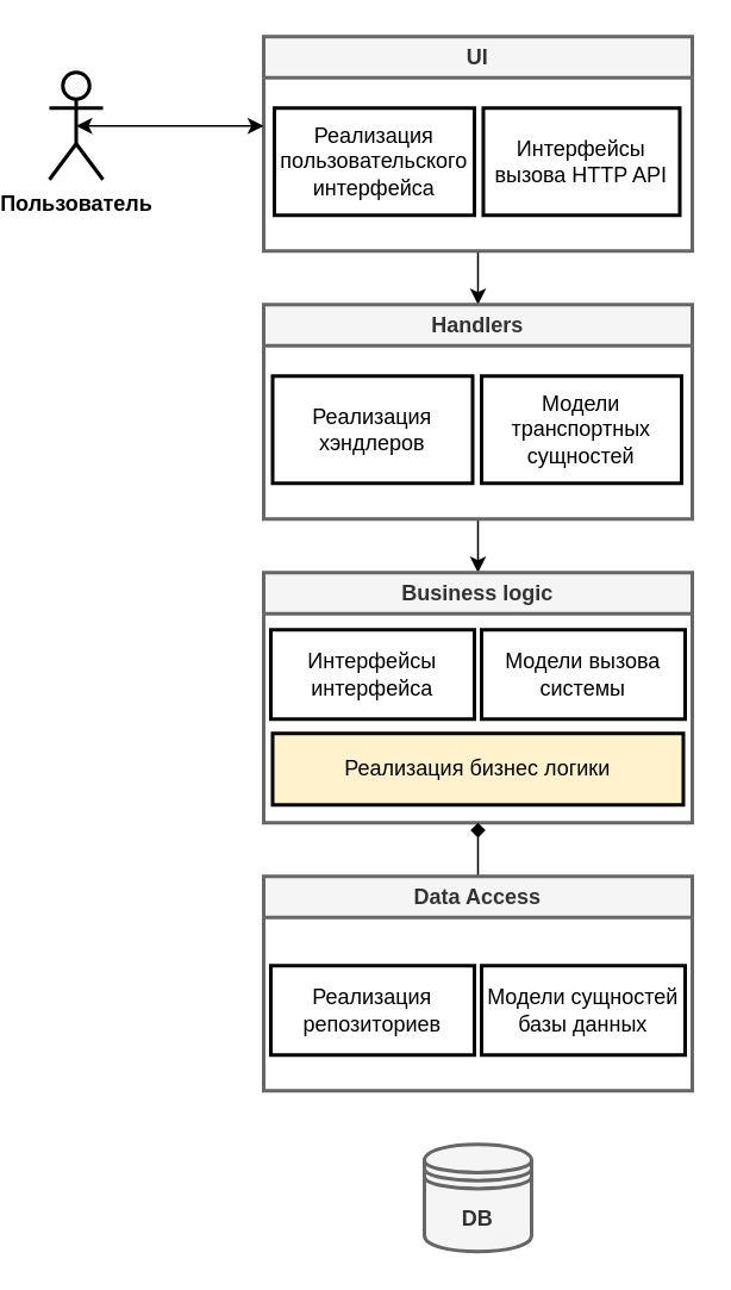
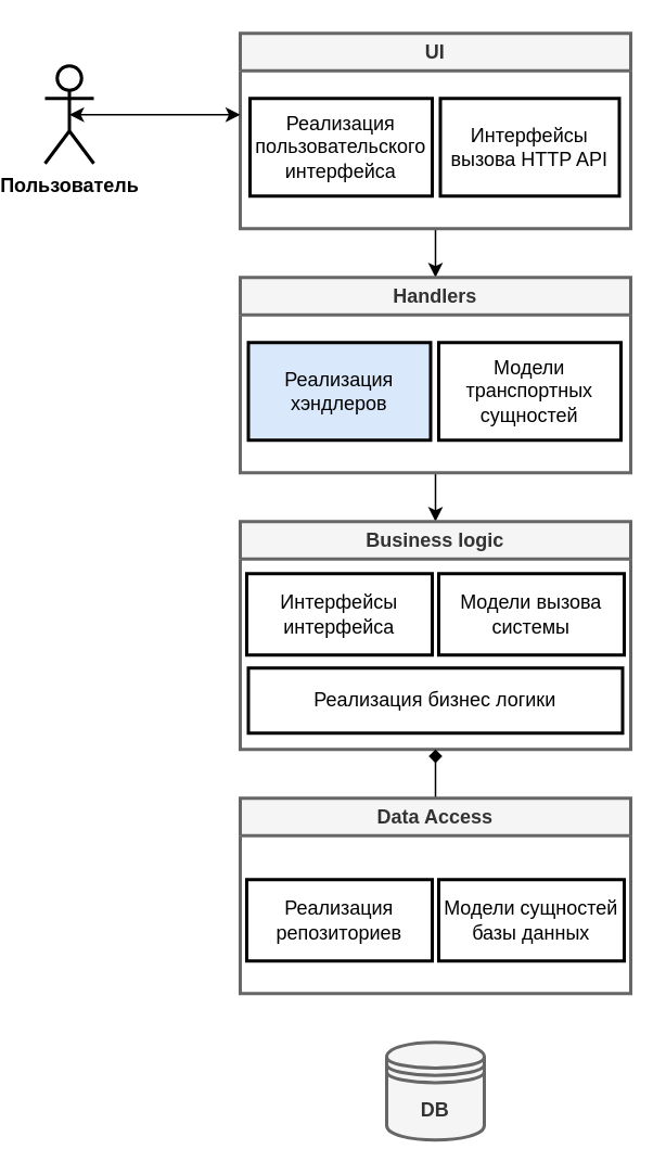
  <mxCell id="0" />
  <mxCell id="1" parent="0" />
  <mxCell id="2" style="edgeStyle=orthogonalEdgeStyle;rounded=0;orthogonalLoop=1;jettySize=auto;html=1;exitX=0.5;exitY=1;exitDx=0;exitDy=0;entryX=0.5;entryY=0;entryDx=0;entryDy=0;" edge="1" parent="1" source="3" target="9"><mxGeometry relative="1" as="geometry" /></mxCell>
  <mxCell id="3" value="UI" style="swimlane;whiteSpace=wrap;html=1;strokeWidth=2;fillColor=#f5f5f5;fontColor=#333333;strokeColor=#666666;" vertex="1" parent="1"><mxGeometry x="140" y="20" width="240" height="120" as="geometry" /></mxCell>
  <mxCell id="4" value="Реализация&lt;br&gt;пользовательского&lt;br&gt;интерфейса" style="rounded=0;whiteSpace=wrap;html=1;strokeWidth=2;" vertex="1" parent="3"><mxGeometry x="6" y="40" width="112" height="60" as="geometry" /></mxCell>
  <mxCell id="5" value="Интерфейсы вызова HTTP API" style="rounded=0;whiteSpace=wrap;html=1;strokeWidth=2;" vertex="1" parent="3"><mxGeometry x="123" y="40" width="110" height="60" as="geometry" /></mxCell>
  <mxCell id="6" style="edgeStyle=orthogonalEdgeStyle;rounded=0;orthogonalLoop=1;jettySize=auto;html=1;exitX=0.5;exitY=0.5;exitDx=0;exitDy=0;exitPerimeter=0;startArrow=classic;startFill=1;" edge="1" parent="1" source="7"><mxGeometry relative="1" as="geometry"><mxPoint x="140" y="70" as="targetPoint" /></mxGeometry></mxCell>
  <mxCell id="7" value="Пользователь" style="shape=umlActor;verticalLabelPosition=bottom;verticalAlign=top;html=1;outlineConnect=0;strokeWidth=2;fontStyle=1" vertex="1" parent="1"><mxGeometry x="20" y="40" width="30" height="60" as="geometry" /></mxCell>
  <mxCell id="8" style="edgeStyle=orthogonalEdgeStyle;rounded=0;orthogonalLoop=1;jettySize=auto;html=1;exitX=0.5;exitY=1;exitDx=0;exitDy=0;entryX=0.5;entryY=0;entryDx=0;entryDy=0;" edge="1" parent="1" source="9" target="12"><mxGeometry relative="1" as="geometry" /></mxCell>
  <mxCell id="9" value="Handlers" style="swimlane;whiteSpace=wrap;html=1;strokeWidth=2;fillColor=#f5f5f5;fontColor=#333333;strokeColor=#666666;" vertex="1" parent="1"><mxGeometry x="140" y="170" width="240" height="120" as="geometry" /></mxCell>
- <mxCell id="10" value="Реализация хэндлеров" style="rounded=0;whiteSpace=wrap;html=1;strokeWidth=2;" vertex="1" parent="9"><mxGeometry x="5" y="40" width="112" height="60" as="geometry" /></mxCell>
+ <mxCell id="10" value="Реализация хэндлеров" style="rounded=0;whiteSpace=wrap;html=1;strokeWidth=2;fillColor=#dae8fc;" vertex="1" parent="9"><mxGeometry x="5" y="40" width="112" height="60" as="geometry" /></mxCell>
  <mxCell id="11" value="Модели транспортных сущностей" style="rounded=0;whiteSpace=wrap;html=1;strokeWidth=2;" vertex="1" parent="9"><mxGeometry x="122" y="40" width="112" height="60" as="geometry" /></mxCell>
  <mxCell id="12" value="Business logic" style="swimlane;whiteSpace=wrap;html=1;strokeWidth=2;fillColor=#f5f5f5;fontColor=#333333;strokeColor=#666666;" vertex="1" parent="1"><mxGeometry x="140" y="320" width="240" height="140" as="geometry" /></mxCell>
  <mxCell id="13" value="Интерфейсы интерфейса" style="rounded=0;whiteSpace=wrap;html=1;strokeWidth=2;" vertex="1" parent="12"><mxGeometry x="4" y="32" width="114" height="50" as="geometry" /></mxCell>
  <mxCell id="14" value="Модели вызова системы" style="rounded=0;whiteSpace=wrap;html=1;strokeWidth=2;" vertex="1" parent="12"><mxGeometry x="122" y="32" width="114" height="50" as="geometry" /></mxCell>
- <mxCell id="15" value="Реализация бизнес логики" style="rounded=0;whiteSpace=wrap;html=1;strokeWidth=2;fillColor=#fff2cc;" vertex="1" parent="12"><mxGeometry x="5" y="90" width="230" height="40" as="geometry" /></mxCell>
+ <mxCell id="15" value="Реализация бизнес логики" style="rounded=0;whiteSpace=wrap;html=1;strokeWidth=2;" vertex="1" parent="12"><mxGeometry x="5" y="90" width="230" height="40" as="geometry" /></mxCell>
  <mxCell id="16" style="edgeStyle=orthogonalEdgeStyle;rounded=0;orthogonalLoop=1;jettySize=auto;html=1;exitX=0.5;exitY=0;exitDx=0;exitDy=0;entryX=0.5;entryY=1;entryDx=0;entryDy=0;endArrow=diamond;" edge="1" parent="1" source="17" target="12"><mxGeometry relative="1" as="geometry" /></mxCell>
  <mxCell id="17" value="Data Access" style="swimlane;whiteSpace=wrap;html=1;strokeWidth=2;fillColor=#f5f5f5;fontColor=#333333;strokeColor=#666666;" vertex="1" parent="1"><mxGeometry x="140" y="490" width="240" height="120" as="geometry" /></mxCell>
  <mxCell id="18" value="Реализация репозиториев" style="rounded=0;whiteSpace=wrap;html=1;strokeWidth=2;" vertex="1" parent="17"><mxGeometry x="4" y="50" width="114" height="50" as="geometry" /></mxCell>
  <mxCell id="19" value="Модели сущностей базы данных" style="rounded=0;whiteSpace=wrap;html=1;strokeWidth=2;" vertex="1" parent="17"><mxGeometry x="122" y="50" width="114" height="50" as="geometry" /></mxCell>
  <mxCell id="20" value="DB" style="shape=datastore;whiteSpace=wrap;html=1;strokeWidth=2;fontStyle=1;fillColor=#f5f5f5;fontColor=#333333;strokeColor=#666666;" vertex="1" parent="1"><mxGeometry x="230" y="640" width="60" height="60" as="geometry" /></mxCell>
